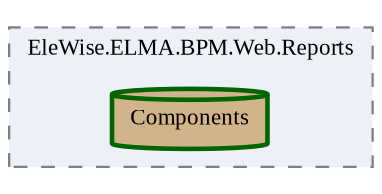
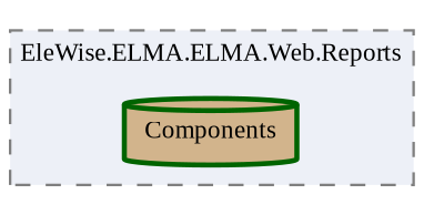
  digraph {
    compound=true
    rankdir=LR
    fontname="Liberation Serif"
    n1 [color=darkgreen fillcolor=tan fontname="Liberation Serif" fontsize=10 height=0.2 label=Components shape=cylinder style="filled,bold" width=0.4]
    subgraph cluster_1 {
      bgcolor="#edf0f7"
      fontsize=10
-     label="EleWise.ELMA.BPM.Web.Reports"
+     label="EleWise.ELMA.ELMA.Web.Reports"
      pencolor=grey50
      style="filled,dashed"
      n1
    }
  }
